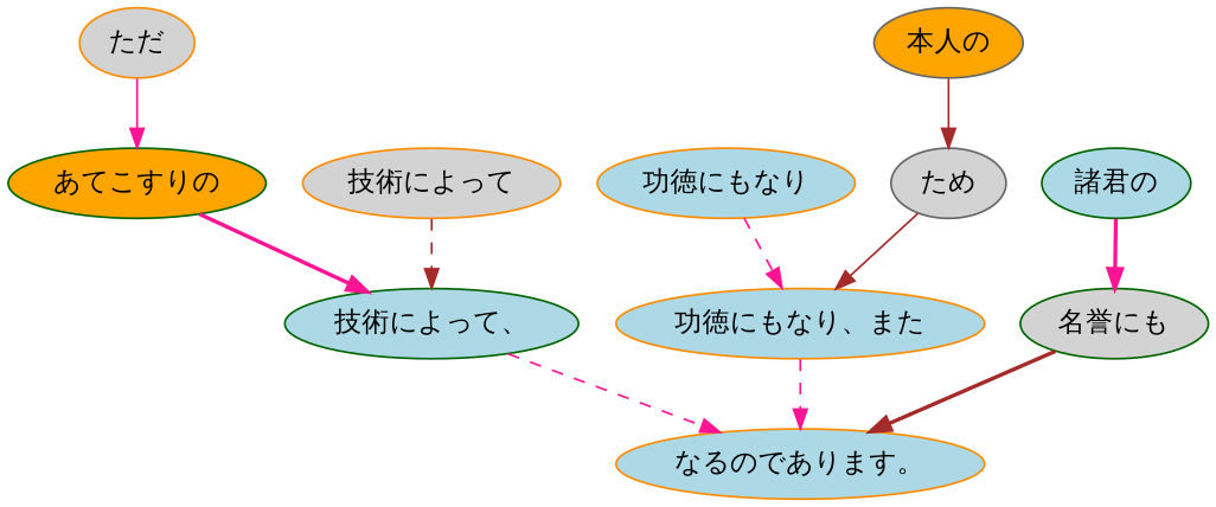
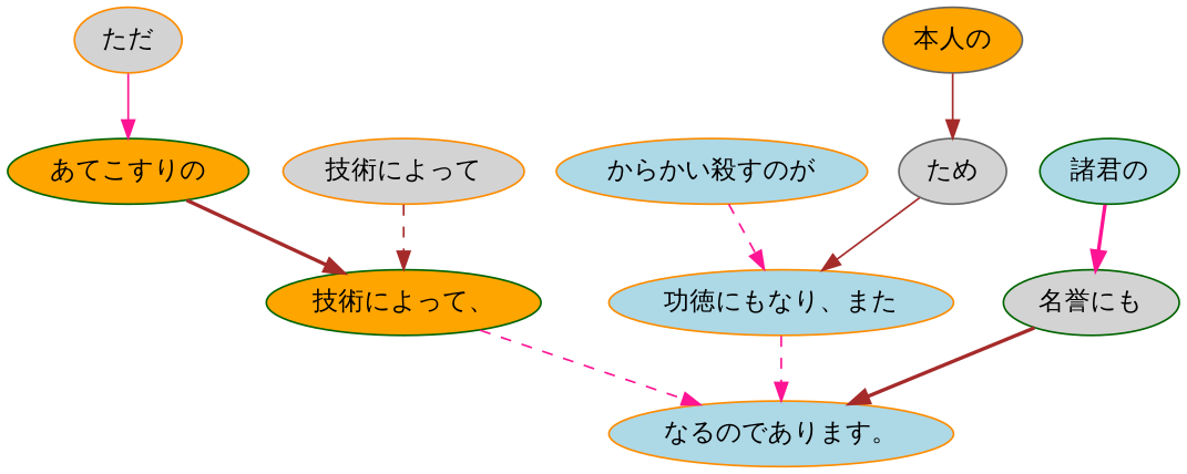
  digraph {
    node [color=darkorange fillcolor=lightgrey style=filled]
    edge [color=deeppink style=dashed]
    n1 [label="ただ"]
    n2 [color=darkgreen fillcolor=orange label="あてこすりの"]
-   n3 [color=darkgreen fillcolor=lightblue label="技術によって、"]
+   n3 [color=darkgreen fillcolor=orange label="技術によって、"]
    n4 [fillcolor=lightblue label="なるのであります。"]
    n5 [label="技術によって"]
-   n6 [fillcolor=lightblue label="功徳にもなり"]
+   n6 [fillcolor=lightblue label="からかい殺すのが"]
    n7 [fillcolor=lightblue label="功徳にもなり、また"]
    n8 [color=gray40 fillcolor=orange label="本人の"]
    n9 [color=gray40 label="ため"]
    n10 [color=darkgreen fillcolor=lightblue label="諸君の"]
    n11 [color=darkgreen label="名誉にも"]
    n1 -> n2 [style=solid]
-   n2 -> n3 [style=bold]
+   n2 -> n3 [color=brown style=bold]
    n3 -> n4
    n5 -> n3 [color=brown]
    n6 -> n7
    n7 -> n4
    n8 -> n9 [color=brown style=solid]
    n9 -> n7 [color=brown style=solid]
    n10 -> n11 [style=bold]
    n11 -> n4 [color=brown style=bold]
  }
